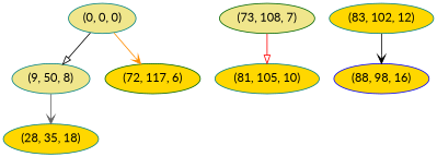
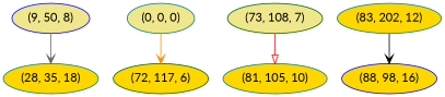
  digraph {
    fontname=Lato
    node [color=teal fillcolor=gold fontname=Lato style=filled]
    edge [arrowhead=vee color=black fontname=Lato]
-   "(9, 50, 8)" [fillcolor=khaki]
+   "(9, 50, 8)" [color=blue fillcolor=khaki]
    "(0, 0, 0)" [fillcolor=khaki]
    "(72, 117, 6)" [color=darkgreen]
    "(28, 35, 18)"
    "(73, 108, 7)" [color=darkgreen fillcolor=khaki]
    "(81, 105, 10)"
-   "(83, 102, 12)"
+   "(83, 102, 12)" [label="(83, 202, 12)"]
    "(88, 98, 16)" [color=blue]
    "(9, 50, 8)" -> "(28, 35, 18)" [color=gray40]
-   "(0, 0, 0)" -> "(9, 50, 8)" [arrowhead=onormal]
    "(0, 0, 0)" -> "(72, 117, 6)" [color=darkorange]
    "(73, 108, 7)" -> "(81, 105, 10)" [arrowhead=onormal color=red]
    "(83, 102, 12)" -> "(88, 98, 16)"
  }
